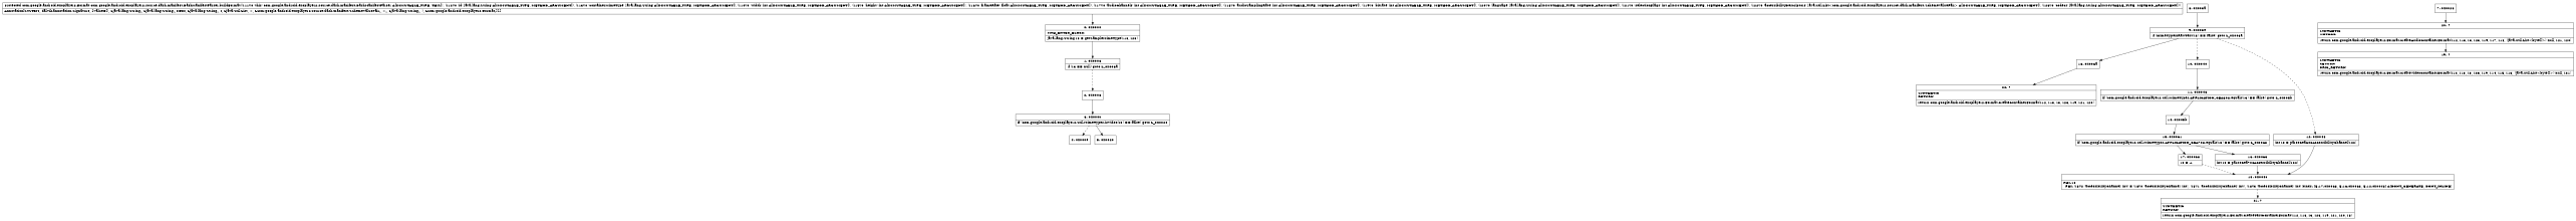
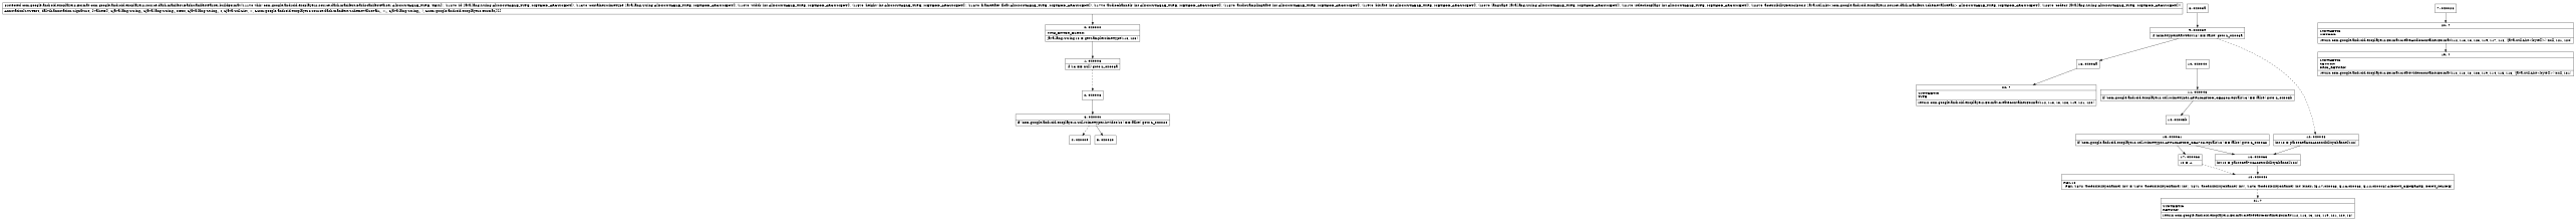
  digraph {
    node [shape=record]
    n1 [label="{0\:\ 0x0000|MTH_ENTER_BLOCK\l|java.lang.String r3 = getSampleMimeType(r13, r23)\l}"]
    n2 [label="{1\:\ 0x0006|if (r3 == null) goto L_0x006a\l}"]
    n3 [label="{2\:\ 0x0008}"]
    n4 [label="{3\:\ 0x000c|if (com.google.android.exoplayer2.util.MimeTypes.isVideo(r3) == false) goto L_0x0020\l}"]
    n5 [label="{18\:\ 0x006a}"]
-   n6 [label="{22\:\ ?|SYNTHETIC\lRETURN\l|return com.google.android.exoplayer2.Format.createContainerFormat(r12, r13, r3, r23, r19, r21, r20)\l}"]
+   n6 [label="{22\:\ ?|SYNTHETIC\lTYPE\l|return com.google.android.exoplayer2.Format.createContainerFormat(r12, r13, r3, r23, r19, r21, r20)\l}"]
    n7 [label="{4\:\ 0x000e}"]
    n8 [label="{5\:\ 0x0020}"]
    n9 [label="{19\:\ ?|SYNTHETIC\lRETURN\lORIG_RETURN\l|return com.google.android.exoplayer2.Format.createVideoContainerFormat(r12, r13, r3, r23, r19, r14, r15, r16, (java.util.List\<byte[]\>) null, r21)\l}"]
    n10 [label="{7\:\ 0x0026}"]
    n11 [label="{20\:\ ?|SYNTHETIC\lMETHOD\l|return com.google.android.exoplayer2.Format.createAudioContainerFormat(r12, r13, r3, r23, r19, r17, r18, (java.util.List\<byte[]\>) null, r21, r20)\l}"]
    n12 [label="{8\:\ 0x003a}"]
    n13 [label="{9\:\ 0x003e|if (mimeTypeIsRawText(r3) == false) goto L_0x006a\l}"]
    n14 [label="{10\:\ 0x0040}"]
    n15 [label="{12\:\ 0x0048|int r8 = parseCea608AccessibilityChannel(r22)\l}"]
    n16 [label="{11\:\ 0x0046|if (com.google.android.exoplayer2.util.MimeTypes.APPLICATION_CEA608.equals(r3) == false) goto L_0x005b\l}"]
    n17 [label="{14\:\ 0x005b}"]
    n18 [label="{13\:\ 0x004c|PHI: r8 \l  PHI: (r8v2 'accessibilityChannel' int) = (r8v0 'accessibilityChannel' int), (r8v1 'accessibilityChannel' int), (r8v3 'accessibilityChannel' int) binds: [B:17:0x0068, B:16:0x0063, B:12:0x0048] A[DONT_GENERATE, DONT_INLINE]\l}"]
    n19 [label="{15\:\ 0x0061|if (com.google.android.exoplayer2.util.MimeTypes.APPLICATION_CEA708.equals(r3) == false) goto L_0x0068\l}"]
    n20 [label="{21\:\ ?|SYNTHETIC\lRETURN\l|return com.google.android.exoplayer2.Format.createTextContainerFormat(r12, r13, r3, r23, r19, r21, r20, r8)\l}"]
    n21 [label="{16\:\ 0x0063|int r8 = parseCea708AccessibilityChannel(r22)\l}"]
    n22 [label="{17\:\ 0x0068|r8 = \-1\l}"]
    n23 [label="{protected com.google.android.exoplayer2.Format com.google.android.exoplayer2.source.dash.manifest.DashManifestParser.buildFormat((r11v0 'this' com.google.android.exoplayer2.source.dash.manifest.DashManifestParser A[IMMUTABLE_TYPE, THIS]), (r12v0 'id' java.lang.String A[IMMUTABLE_TYPE, METHOD_ARGUMENT]), (r13v0 'containerMimeType' java.lang.String A[IMMUTABLE_TYPE, METHOD_ARGUMENT]), (r14v0 'width' int A[IMMUTABLE_TYPE, METHOD_ARGUMENT]), (r15v0 'height' int A[IMMUTABLE_TYPE, METHOD_ARGUMENT]), (r16v0 'frameRate' float A[IMMUTABLE_TYPE, METHOD_ARGUMENT]), (r17v0 'audioChannels' int A[IMMUTABLE_TYPE, METHOD_ARGUMENT]), (r18v0 'audioSamplingRate' int A[IMMUTABLE_TYPE, METHOD_ARGUMENT]), (r19v0 'bitrate' int A[IMMUTABLE_TYPE, METHOD_ARGUMENT]), (r20v0 'language' java.lang.String A[IMMUTABLE_TYPE, METHOD_ARGUMENT]), (r21v0 'selectionFlags' int A[IMMUTABLE_TYPE, METHOD_ARGUMENT]), (r22v0 'accessibilityDescriptors' java.util.List\<com.google.android.exoplayer2.source.dash.manifest.SchemeValuePair\> A[IMMUTABLE_TYPE, METHOD_ARGUMENT]), (r23v0 'codecs' java.lang.String A[IMMUTABLE_TYPE, METHOD_ARGUMENT]))  | Annotation[SYSTEM, dalvik.annotation.Signature, \{value=[(, Ljava\/lang\/String;, Ljava\/lang\/String;, IIFIII, Ljava\/lang\/String;, I, Ljava\/util\/List, \<, Lcom\/google\/android\/exoplayer2\/source\/dash\/manifest\/SchemeValuePair;, \>;, Ljava\/lang\/String;, ), Lcom\/google\/android\/exoplayer2\/Format;]\}]\l}"]
    n1 -> n2
    n2 -> n3 [style=dashed]
    n3 -> n4
    n4 -> n7 [style=dashed]
    n4 -> n8
    n5 -> n6
    n10 -> n11
    n11 -> n9
    n12 -> n13
    n13 -> n5
-   n13 -> n14 [style=dashed]
    n13 -> n15 [style=dashed]
    n14 -> n16
-   n15 -> n18
+   n15 -> n21
    n16 -> n17
-   n17 -> n19
    n18 -> n20 [style=dashed]
    n19 -> n21 [style=solid]
    n19 -> n22
    n21 -> n18
    n22 -> n18 [style=dashed]
    n23 -> n1
  }
